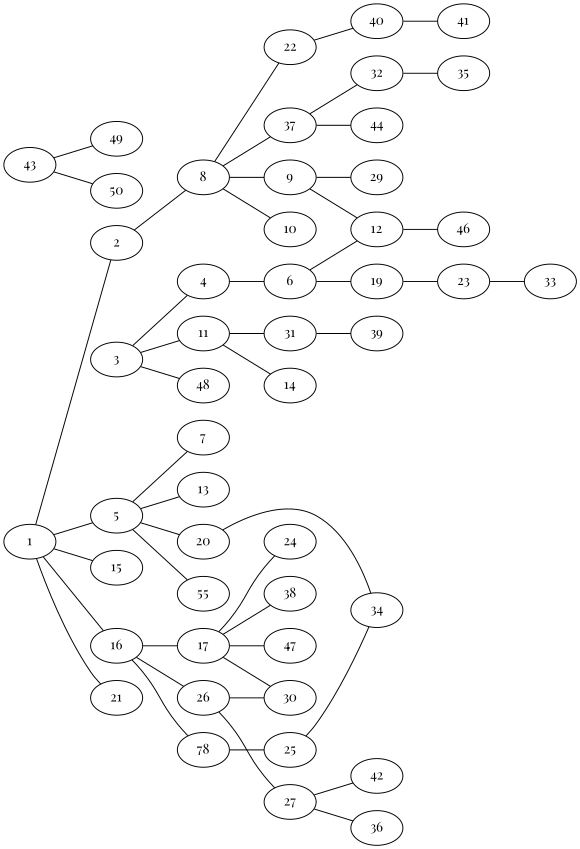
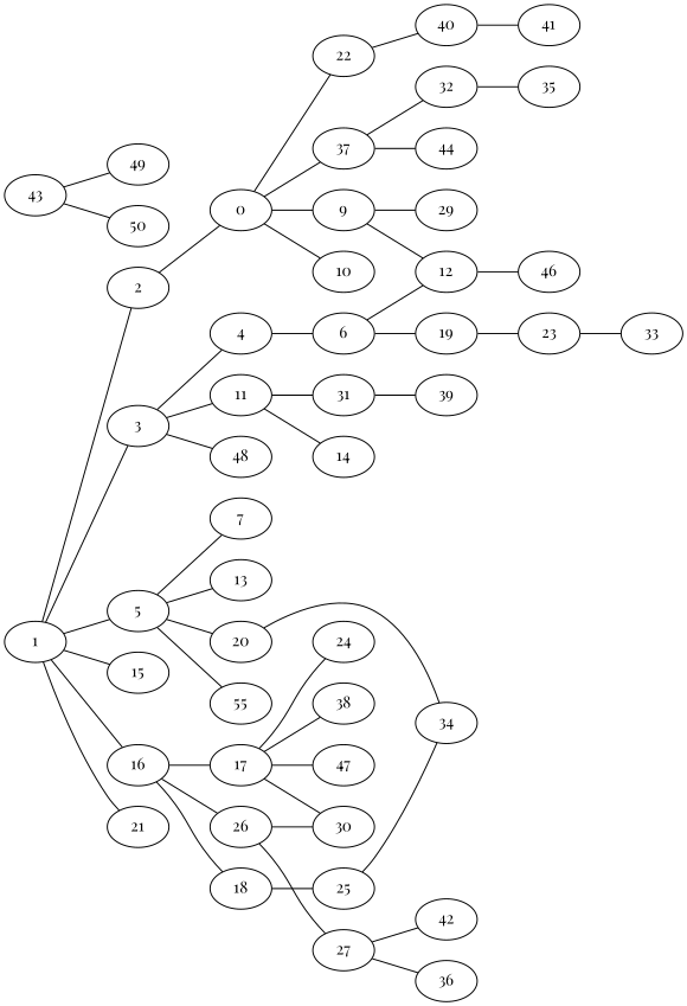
  graph {
    fontname="Playfair Display"
    rankdir=LR
    node [fontname="Playfair Display"]
    edge [fontname="Playfair Display"]
    1
    2
    3
    5
    15
    16
    21
-   8
+   8 [label=0]
    4
    11
    48
    7
    13
    20
    n15 [label=55]
    17
-   18 [label=78]
+   18
    26
    9
    10
    22
    37
    6
    14
    31
    34
    43
    49
    50
    24
    30
    38
    47
    25
    27
    12
    29
    40
    32
    44
    19
    39
    46
    23
    33
    35
    41
    36
    42
    1 -- 2
+   1 -- 3
    1 -- 5
    1 -- 15
    1 -- 16
    1 -- 21
    2 -- 8
    3 -- 4
    3 -- 11
    3 -- 48
    5 -- 7
    5 -- 13
    5 -- 20
    5 -- n15
    16 -- 17
    16 -- 18
    16 -- 26
    8 -- 9
    8 -- 10
    8 -- 22
    8 -- 37
    4 -- 6
    11 -- 14
    11 -- 31
    20 -- 34
    17 -- 24
    17 -- 30
    17 -- 38
    17 -- 47
    18 -- 25
    26 -- 30
    26 -- 27
    9 -- 12
    9 -- 29
    22 -- 40
    37 -- 32
    37 -- 44
    6 -- 12
    6 -- 19
    31 -- 39
    43 -- 49
    43 -- 50
    25 -- 34
    27 -- 36
    27 -- 42
    12 -- 46
    40 -- 41
    32 -- 35
    19 -- 23
    23 -- 33
  }
